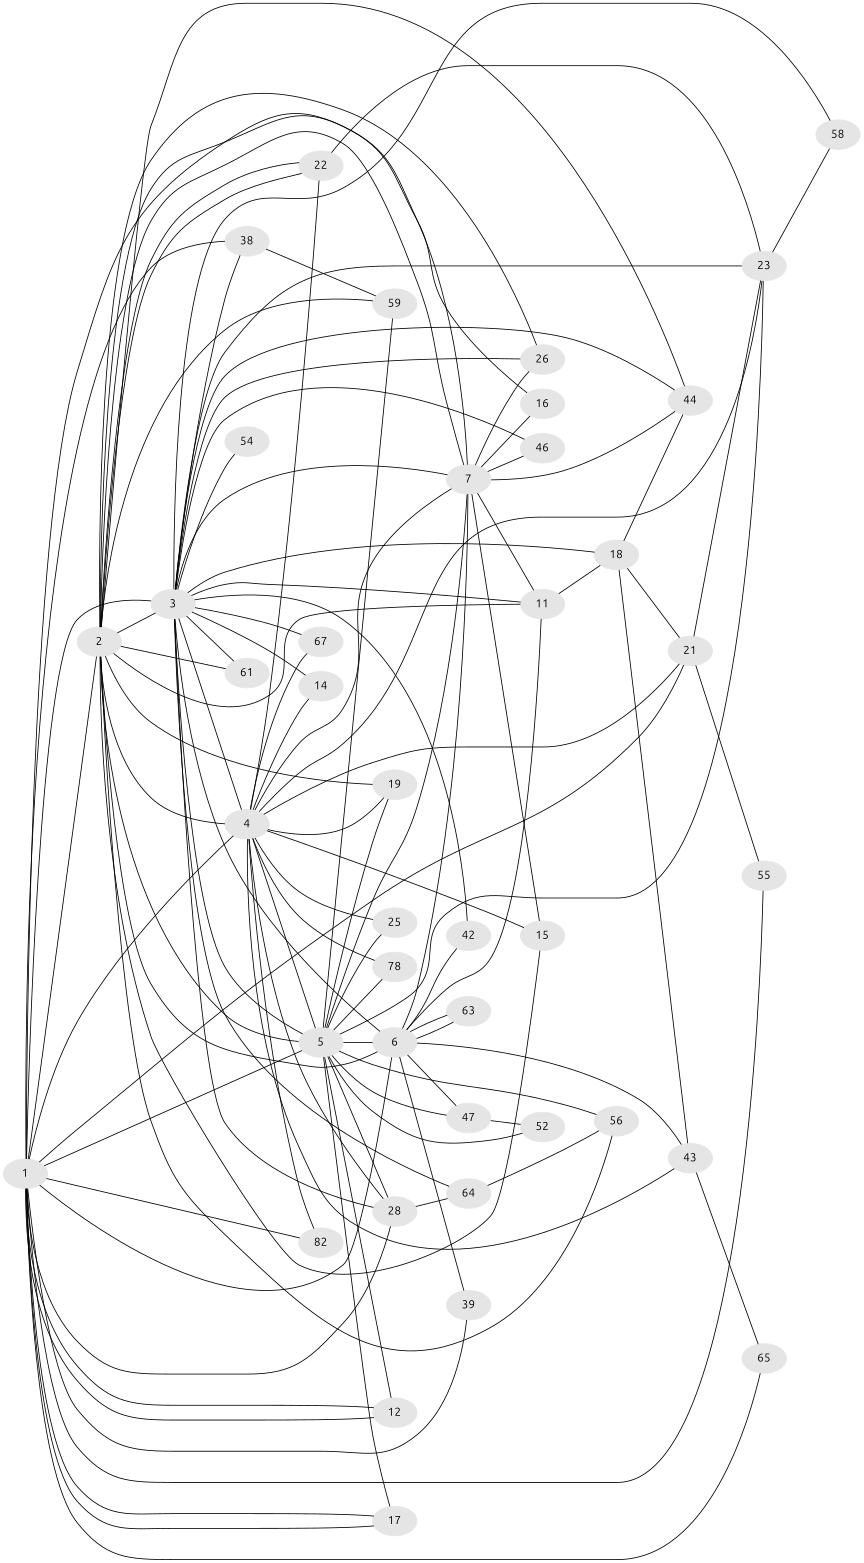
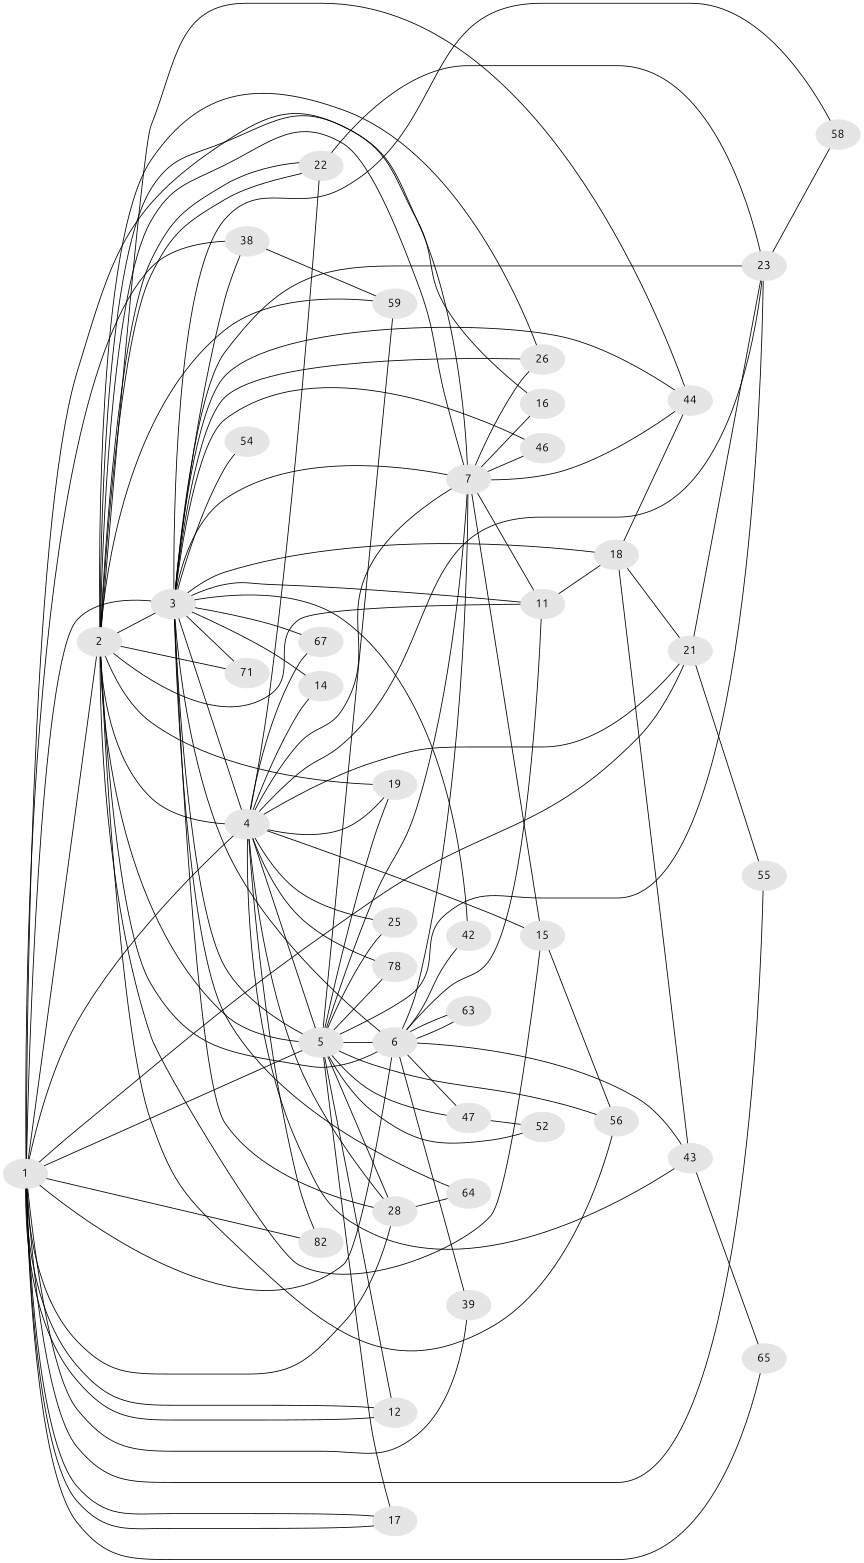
  graph {
    fontname=Ubuntu
    rankdir=LR
    node [color=gray90 fontname=Ubuntu style=filled]
    edge [fontname=Ubuntu]
    1
    2
    3 [super="+62+8"]
    4 [super="+24"]
    5 [super="+27"]
    6 [super="+13"]
    7 [super="+9+41+60"]
    12 [super="+29"]
    17 [super="+34"]
    21
    28 [super="+51"]
    38 [super="+76"]
    39
    55
    65
    82
    11 [super="+31"]
    15 [super="+30"]
    16
    19 [super="+75"]
    22 [super="+79+73"]
    26
    44 [super="+57"]
    56
    59
-   61
+   61 [label=71]
    14
    18 [super="+36+37"]
    23 [super="+49"]
    42
    46
    54
    58
    64
    67
    25
    43 [super="+80"]
    78
    47 [super="+68"]
    52
    63
    1 -- 2
    1 -- 3 [weight=4]
    1 -- 4
    1 -- 5 [weight=2]
    1 -- 6
    1 -- 7 [weight=3]
    1 -- 12
    1 -- 12
    1 -- 17
    1 -- 17
    1 -- 21
    1 -- 28
    1 -- 38
    1 -- 39
    1 -- 55
    1 -- 65
    1 -- 82
    2 -- 3 [weight=4]
    2 -- 4
    2 -- 5
    2 -- 6
    2 -- 7 [weight=2]
    2 -- 11
    2 -- 15
    2 -- 16
    2 -- 19
    2 -- 22
    2 -- 22
    2 -- 26
    2 -- 44
    2 -- 56
    2 -- 59
    2 -- 61
    3 -- 4 [weight=4]
    3 -- 5 [weight=4]
    3 -- 6 [weight=3]
    3 -- 7 [weight=6]
    3 -- 28
    3 -- 38
    3 -- 11
    3 -- 26
    3 -- 44
    3 -- 61
    3 -- 14
    3 -- 18 [weight=3]
    3 -- 23 [weight=2]
    3 -- 42
    3 -- 46
    3 -- 54 [weight=2]
    3 -- 58
    3 -- 64
    3 -- 67
    4 -- 5 [weight=2]
    4 -- 7 [weight=3]
    4 -- 21
    4 -- 28
    4 -- 82
    4 -- 15 [weight=2]
    4 -- 19
    4 -- 22
    4 -- 14
    4 -- 23
    4 -- 67
    4 -- 25
    4 -- 43
    4 -- 78
    5 -- 6 [weight=2]
    5 -- 7 [weight=4]
    5 -- 12
    5 -- 17
    5 -- 28 [weight=2]
    5 -- 19
    5 -- 56
    5 -- 59
    5 -- 23
    5 -- 25
    5 -- 78
    5 -- 47
    5 -- 52
    6 -- 7 [weight=4]
    6 -- 39
    6 -- 11
    6 -- 42
    6 -- 43
    6 -- 47
    6 -- 63
    6 -- 63
    7 -- 11
    7 -- 15
    7 -- 16
    7 -- 26
    7 -- 44
    7 -- 46
    21 -- 55
    21 -- 23
    28 -- 64
    38 -- 59
    11 -- 18
-   64 -- 56
+   15 -- 56
    22 -- 23
    18 -- 21 [weight=2]
    18 -- 44
    18 -- 43
    23 -- 58
    43 -- 65
    47 -- 52
  }
